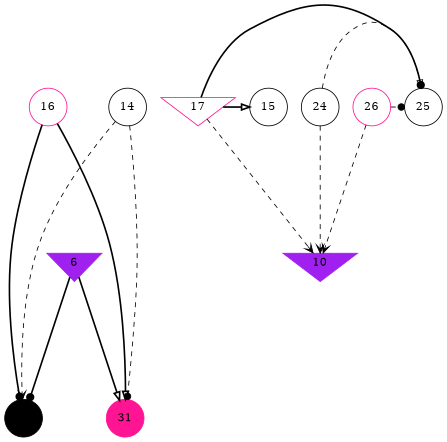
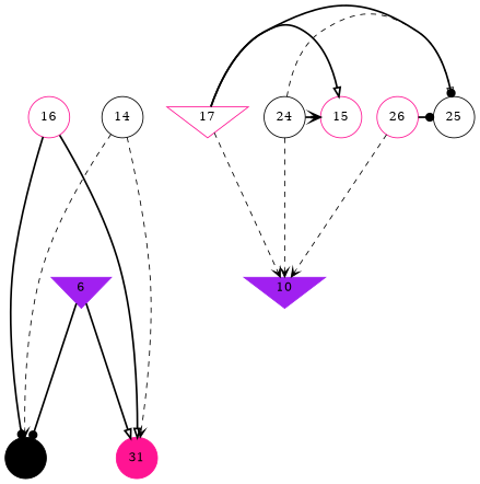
  digraph {
    ranksep=2.0
    node [color=deeppink shape=circle]
    edge [arrowhead=dot style=bold]
    6 [color=purple shape=invtriangle style=filled]
    10 [color=purple shape=invtriangle style=filled]
    14 [color=black]
-   15 [color=black]
+   15
    16
    17 [shape=invtriangle]
    24 [color=black]
    25 [color=black]
    26
    30 [color=black style=filled]
    31 [style=filled]
    subgraph sub_1 {
      rank=same
      6
      10
    }
    subgraph sub_2 {
      rank=same
      14
      15
      16
      17
      24
      25
      26
    }
    subgraph sub_3 {
      rank=same
      30
      31
    }
    6 -> 30
    6 -> 31 [arrowhead=onormal]
    14 -> 30 [arrowhead=vee style=dashed]
-   14 -> 31 [style=dashed]
+   14 -> 31 [arrowhead=vee style=dashed]
    16 -> 30
    16 -> 31 [arrowhead=onormal]
    17 -> 10 [arrowhead=vee style=dashed]
    17 -> 15 [arrowhead=onormal]
    17 -> 25
    24 -> 10 [arrowhead=vee style=dashed]
+   24 -> 15 [arrowhead=vee]
    24 -> 25 [arrowhead=onormal style=dashed]
    26 -> 10 [arrowhead=vee style=dashed]
-   26 -> 25 [style=dashed]
+   26 -> 25
  }
